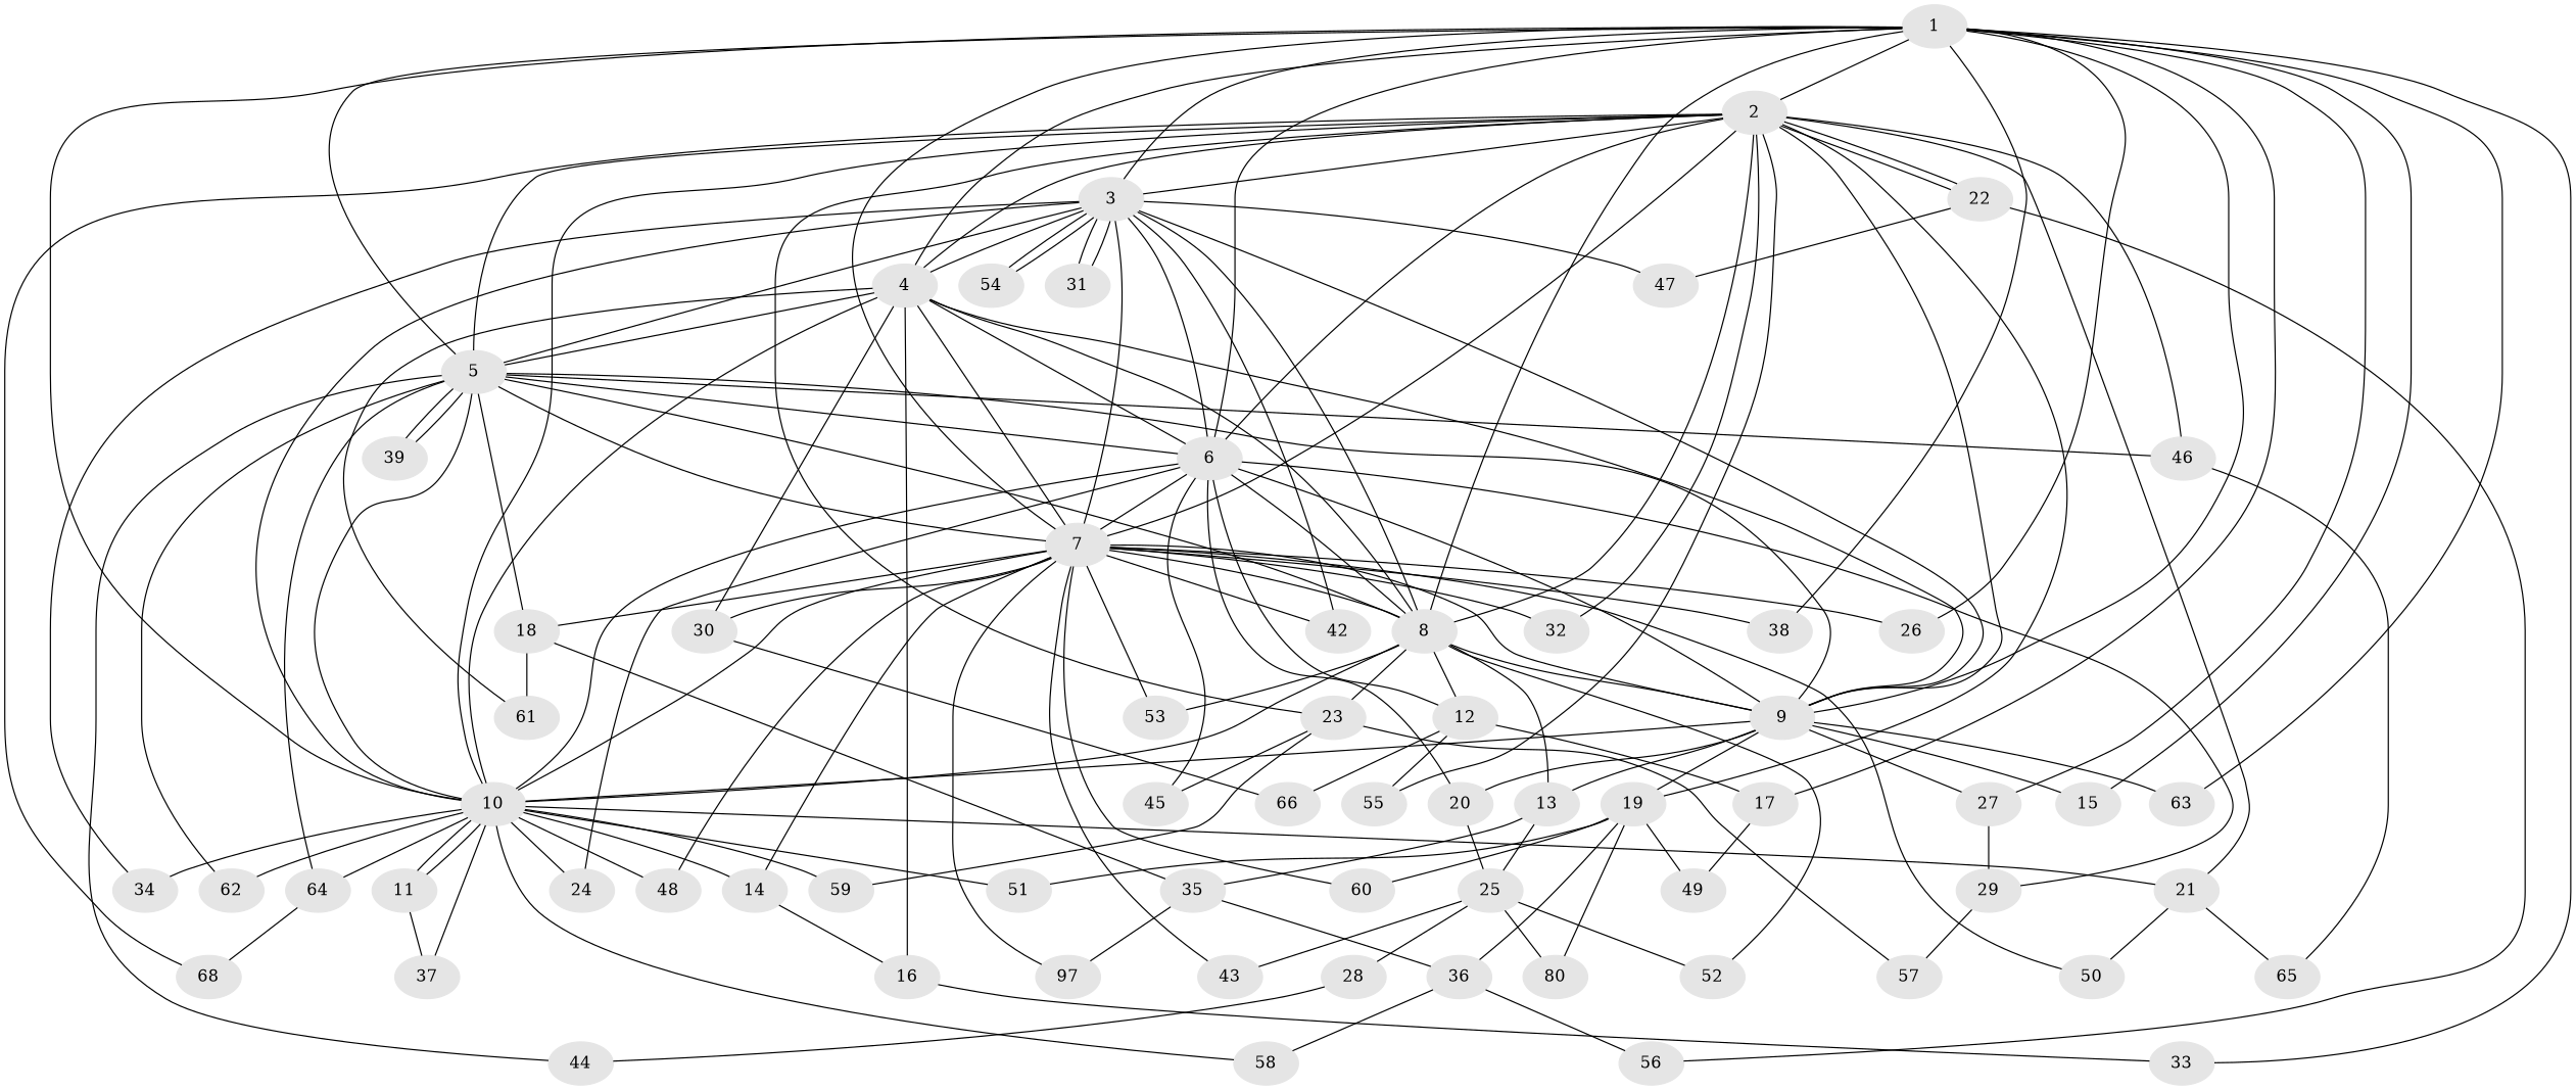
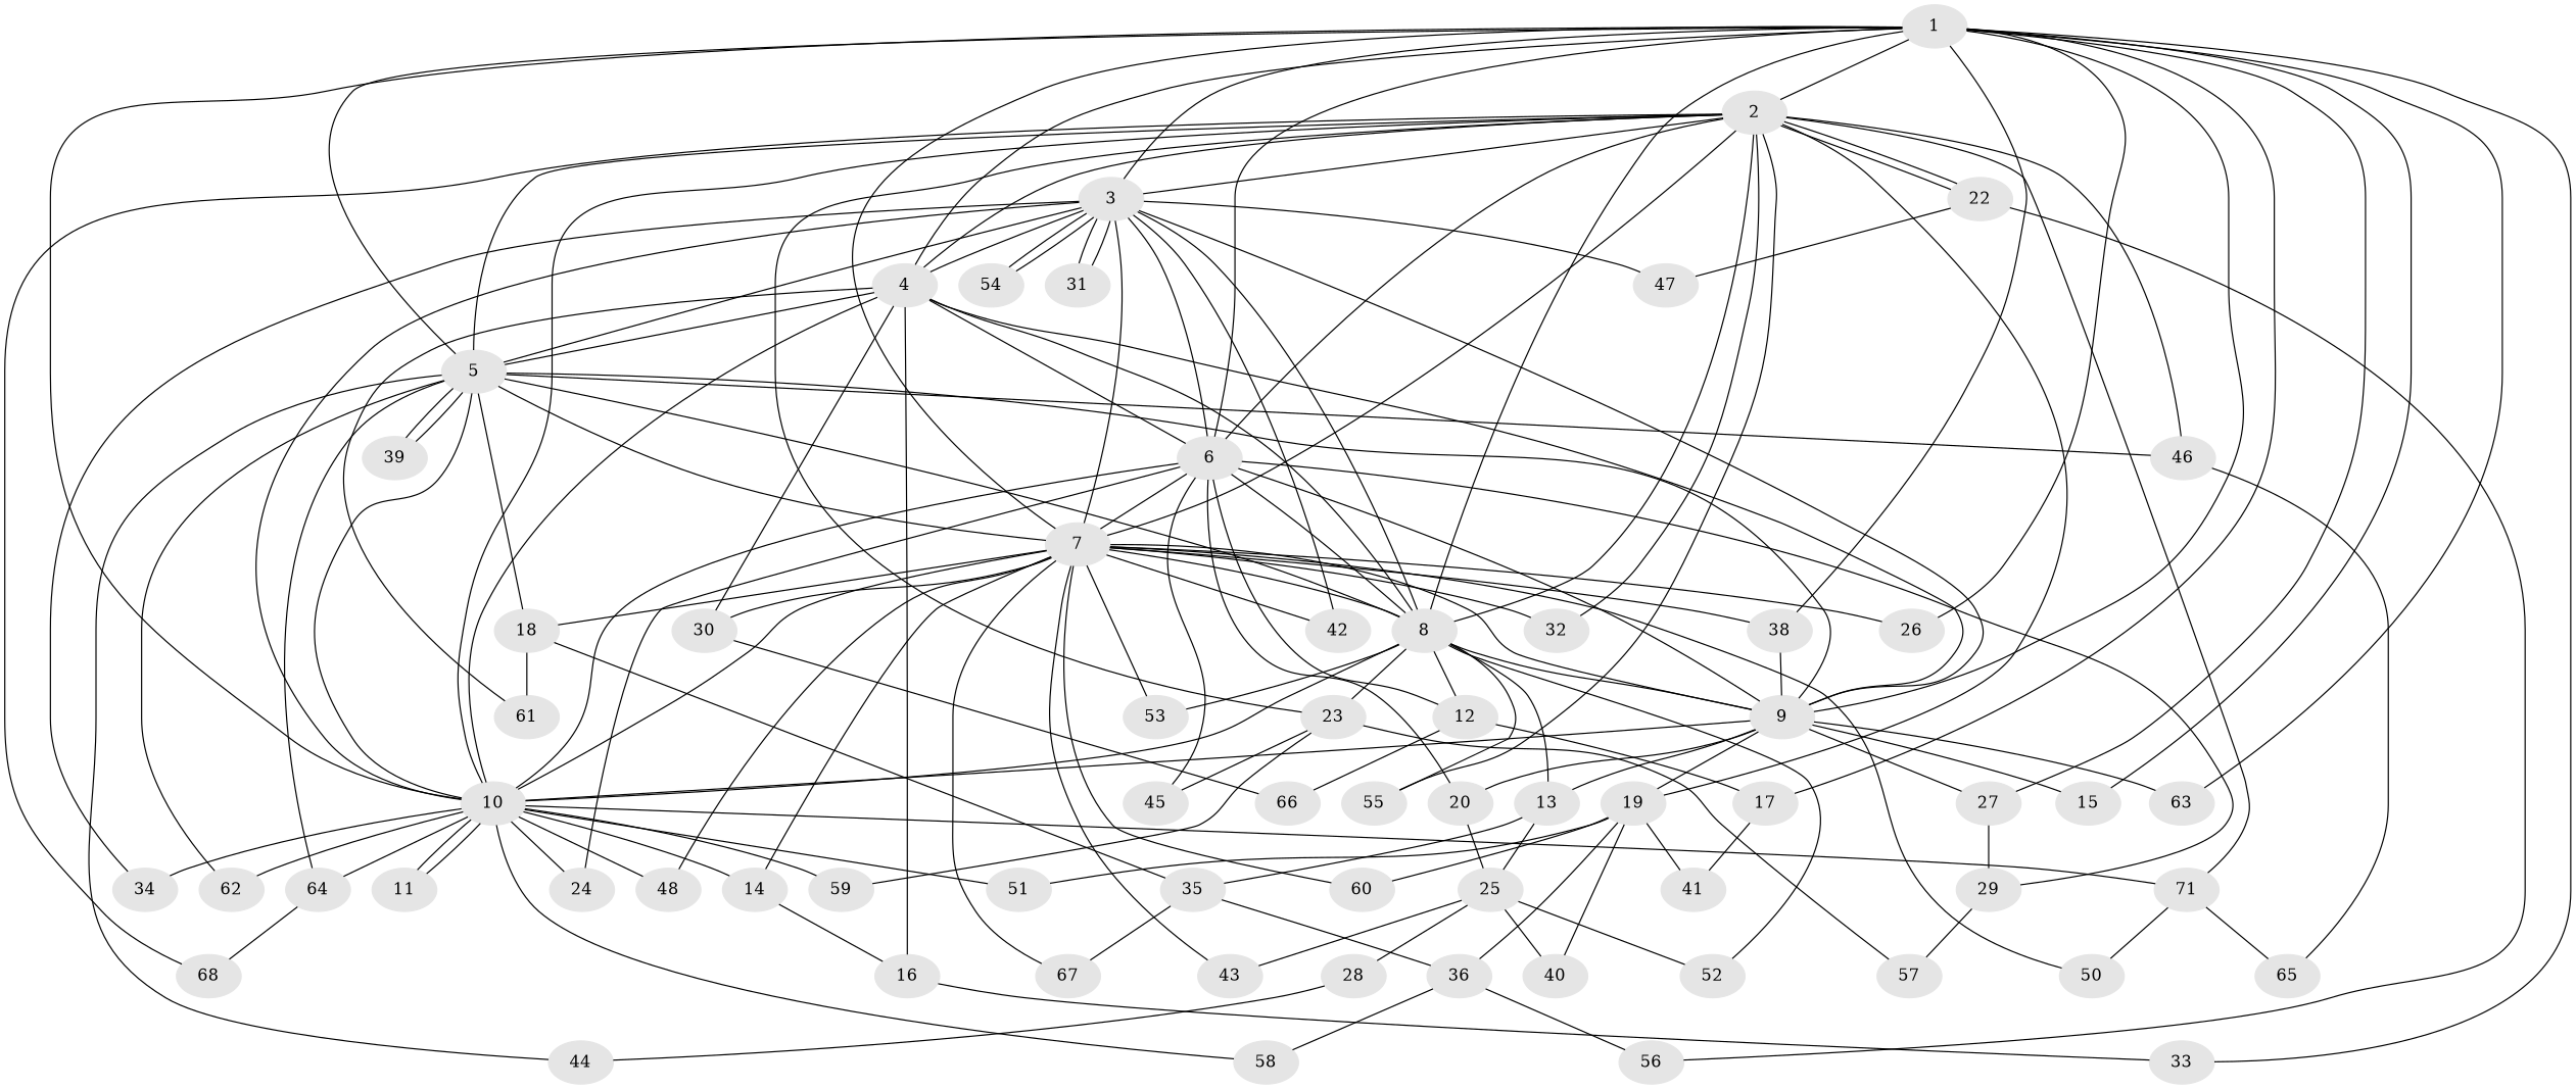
  graph {
    node [color=gray90 style=filled]
    1
    2
    3
    4
    5
    6
    7
    8
    9
    10
    15
    17
    26
    27
    33
    38
    63
    19
-   21
+   21 [label=71]
    22
    23
    32
    46
    55
    68
    31
    34
    42
    47
    54
    16
    30
    61
    18
    39
    44
    62
    64
    12
    20
    24
    29
    45
    14
    43
    48
    50
    53
    60
-   67 [label=97]
+   67
    13
    52
    11
-   37
    51
    58
    59
-   49
+   49 [label=41]
    36
-   40 [label=80]
+   40
    65
    56
    57
    28
    66
    35
    25
    1 -- 2
    1 -- 3
    1 -- 4
    1 -- 5
    1 -- 6
    1 -- 7
    1 -- 8
    1 -- 9
    1 -- 10
    1 -- 15
    1 -- 17
    1 -- 26
    1 -- 27
    1 -- 33
    1 -- 38
    1 -- 63
    2 -- 3
    2 -- 4
    2 -- 5
    2 -- 6
    2 -- 7
    2 -- 8
-   2 -- 9
+   38 -- 9
    2 -- 10
    2 -- 19
    2 -- 21
    2 -- 22
    2 -- 22
    2 -- 23
    2 -- 32
    2 -- 46
    2 -- 55
    2 -- 68
    3 -- 4
    3 -- 5
    3 -- 6
    3 -- 7
    3 -- 8
    3 -- 9
    3 -- 10
    3 -- 31
    3 -- 31
    3 -- 34
    3 -- 42
    3 -- 47
    3 -- 54
    3 -- 54
    4 -- 5
    4 -- 6
-   4 -- 7
    4 -- 8
    4 -- 9
    4 -- 10
    4 -- 16
    4 -- 30
    4 -- 61
-   5 -- 6
    5 -- 7
    5 -- 8
    5 -- 9
    5 -- 10
    5 -- 46
    5 -- 18
    5 -- 39
    5 -- 39
    5 -- 44
    5 -- 62
    5 -- 64
    6 -- 7
    6 -- 8
    6 -- 9
    6 -- 10
    6 -- 12
    6 -- 20
    6 -- 24
    6 -- 29
    6 -- 45
    7 -- 8
    7 -- 9
    7 -- 10
    7 -- 26
    7 -- 38
    7 -- 32
    7 -- 42
    7 -- 30
    7 -- 18
    7 -- 14
    7 -- 43
    7 -- 48
    7 -- 50
    7 -- 53
    7 -- 60
    7 -- 67
    8 -- 9
    8 -- 10
    8 -- 23
-   12 -- 55
+   8 -- 55
    8 -- 12
    8 -- 53
    8 -- 13
    8 -- 52
    9 -- 10
    9 -- 15
    9 -- 27
    9 -- 63
    9 -- 19
    9 -- 20
    9 -- 13
    10 -- 21
    10 -- 34
    10 -- 62
    10 -- 64
    10 -- 24
    10 -- 14
    10 -- 48
    10 -- 11
    10 -- 11
-   10 -- 37
    10 -- 51
    10 -- 58
    10 -- 59
    17 -- 49
    27 -- 29
    19 -- 60
    19 -- 51
    19 -- 49
    19 -- 36
    19 -- 40
    21 -- 50
    21 -- 65
    22 -- 47
    22 -- 56
    23 -- 45
    23 -- 59
    23 -- 57
    46 -- 65
    16 -- 33
    30 -- 66
    18 -- 61
    18 -- 35
    64 -- 68
    12 -- 17
    12 -- 66
    20 -- 25
    29 -- 57
    14 -- 16
    13 -- 35
    13 -- 25
-   11 -- 37
    36 -- 58
    36 -- 56
    28 -- 44
    35 -- 67
    35 -- 36
    25 -- 43
    25 -- 52
    25 -- 40
    25 -- 28
  }
